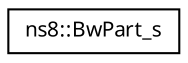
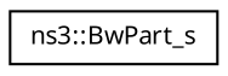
  digraph {
    rankdir=TB
    fontname="Noto Sans"
-   n1 [color=black fillcolor=white fontname="Noto Sans" fontsize=10 height=0.2 label="ns8::BwPart_s" shape=record style=filled width=0.4]
+   n1 [color=black fillcolor=white fontname="Noto Sans" fontsize=10 height=0.2 label="ns3::BwPart_s" shape=record style=filled width=0.4]
  }
